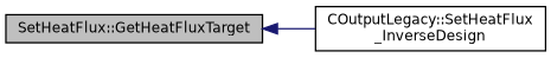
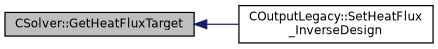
  digraph {
    rankdir=LR
    node [color=black fontname=Helvetica fontsize=10 shape=record style=filled]
-   n1 [fillcolor=grey75 fontcolor=black height=0.2 label="SetHeatFlux::GetHeatFluxTarget" width=0.4]
+   n1 [fillcolor=grey75 fontcolor=black height=0.2 label="CSolver::GetHeatFluxTarget" width=0.4]
    n2 [fillcolor=white height=0.2 label="COutputLegacy::SetHeatFlux\l_InverseDesign" width=0.4]
    n1 -> n2 [color=midnightblue dir=back fontname=Helvetica fontsize=10 labelfontname=Helvetica labelfontsize=10 style=solid]
  }
